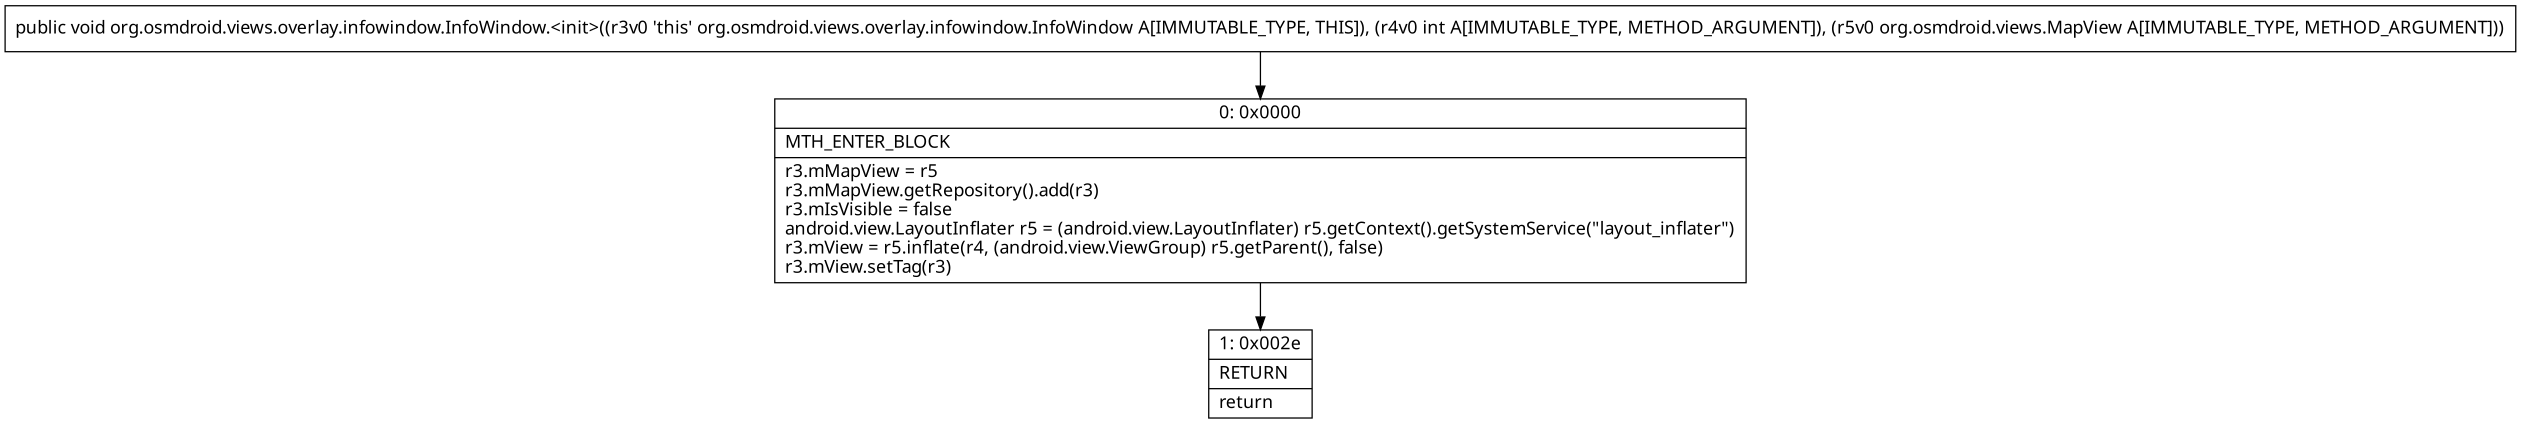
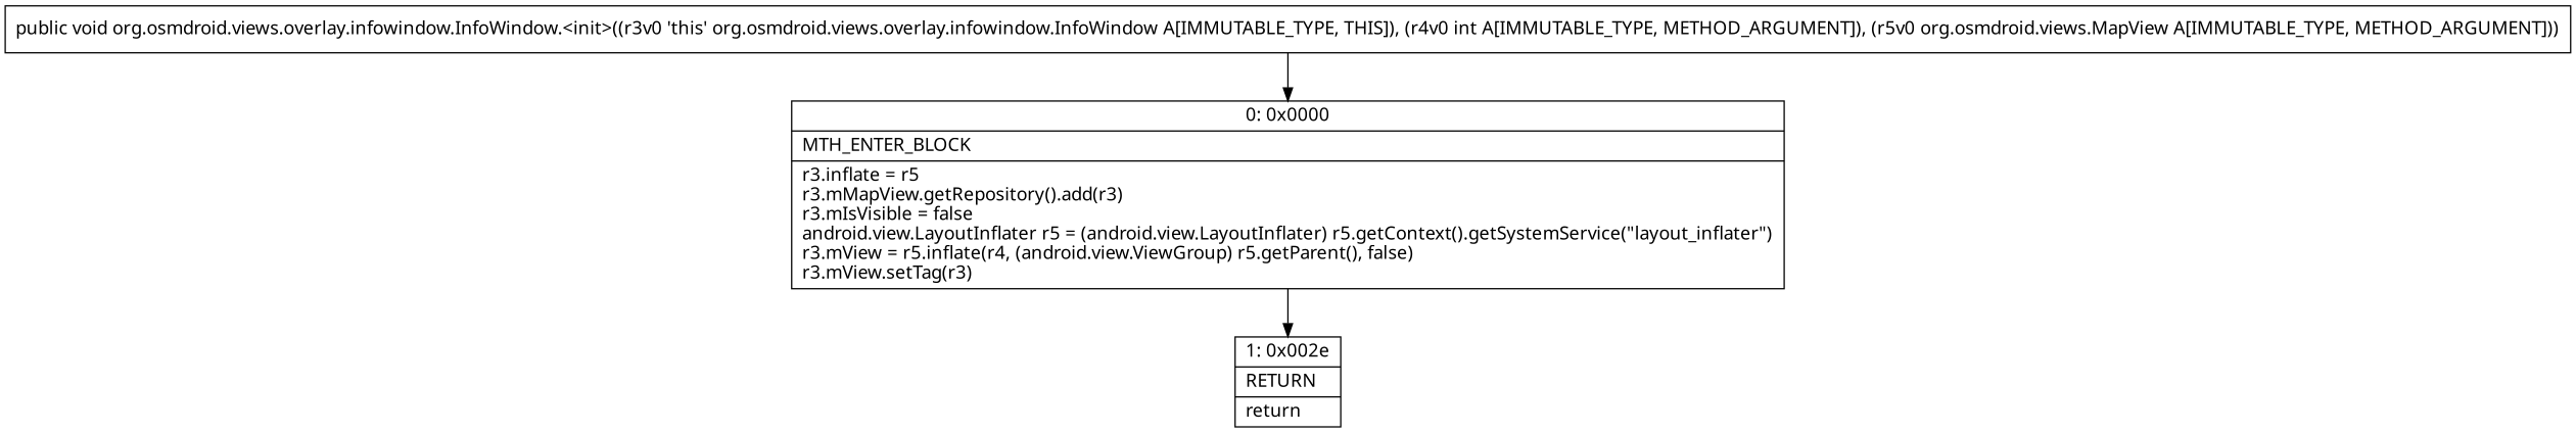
  digraph {
    fontname="Noto Sans"
    node [shape=record fontname="Noto Sans"]
    edge [fontname="Noto Sans"]
-   n1 [label="{0\:\ 0x0000|MTH_ENTER_BLOCK\l|r3.mMapView = r5\lr3.mMapView.getRepository().add(r3)\lr3.mIsVisible = false\landroid.view.LayoutInflater r5 = (android.view.LayoutInflater) r5.getContext().getSystemService(\"layout_inflater\")\lr3.mView = r5.inflate(r4, (android.view.ViewGroup) r5.getParent(), false)\lr3.mView.setTag(r3)\l}"]
+   n1 [label="{0\:\ 0x0000|MTH_ENTER_BLOCK\l|r3.inflate = r5\lr3.mMapView.getRepository().add(r3)\lr3.mIsVisible = false\landroid.view.LayoutInflater r5 = (android.view.LayoutInflater) r5.getContext().getSystemService(\"layout_inflater\")\lr3.mView = r5.inflate(r4, (android.view.ViewGroup) r5.getParent(), false)\lr3.mView.setTag(r3)\l}"]
    n2 [label="{1\:\ 0x002e|RETURN\l|return\l}"]
    n3 [label="{public void org.osmdroid.views.overlay.infowindow.InfoWindow.\<init\>((r3v0 'this' org.osmdroid.views.overlay.infowindow.InfoWindow A[IMMUTABLE_TYPE, THIS]), (r4v0 int A[IMMUTABLE_TYPE, METHOD_ARGUMENT]), (r5v0 org.osmdroid.views.MapView A[IMMUTABLE_TYPE, METHOD_ARGUMENT])) }"]
    n1 -> n2
    n3 -> n1
  }
